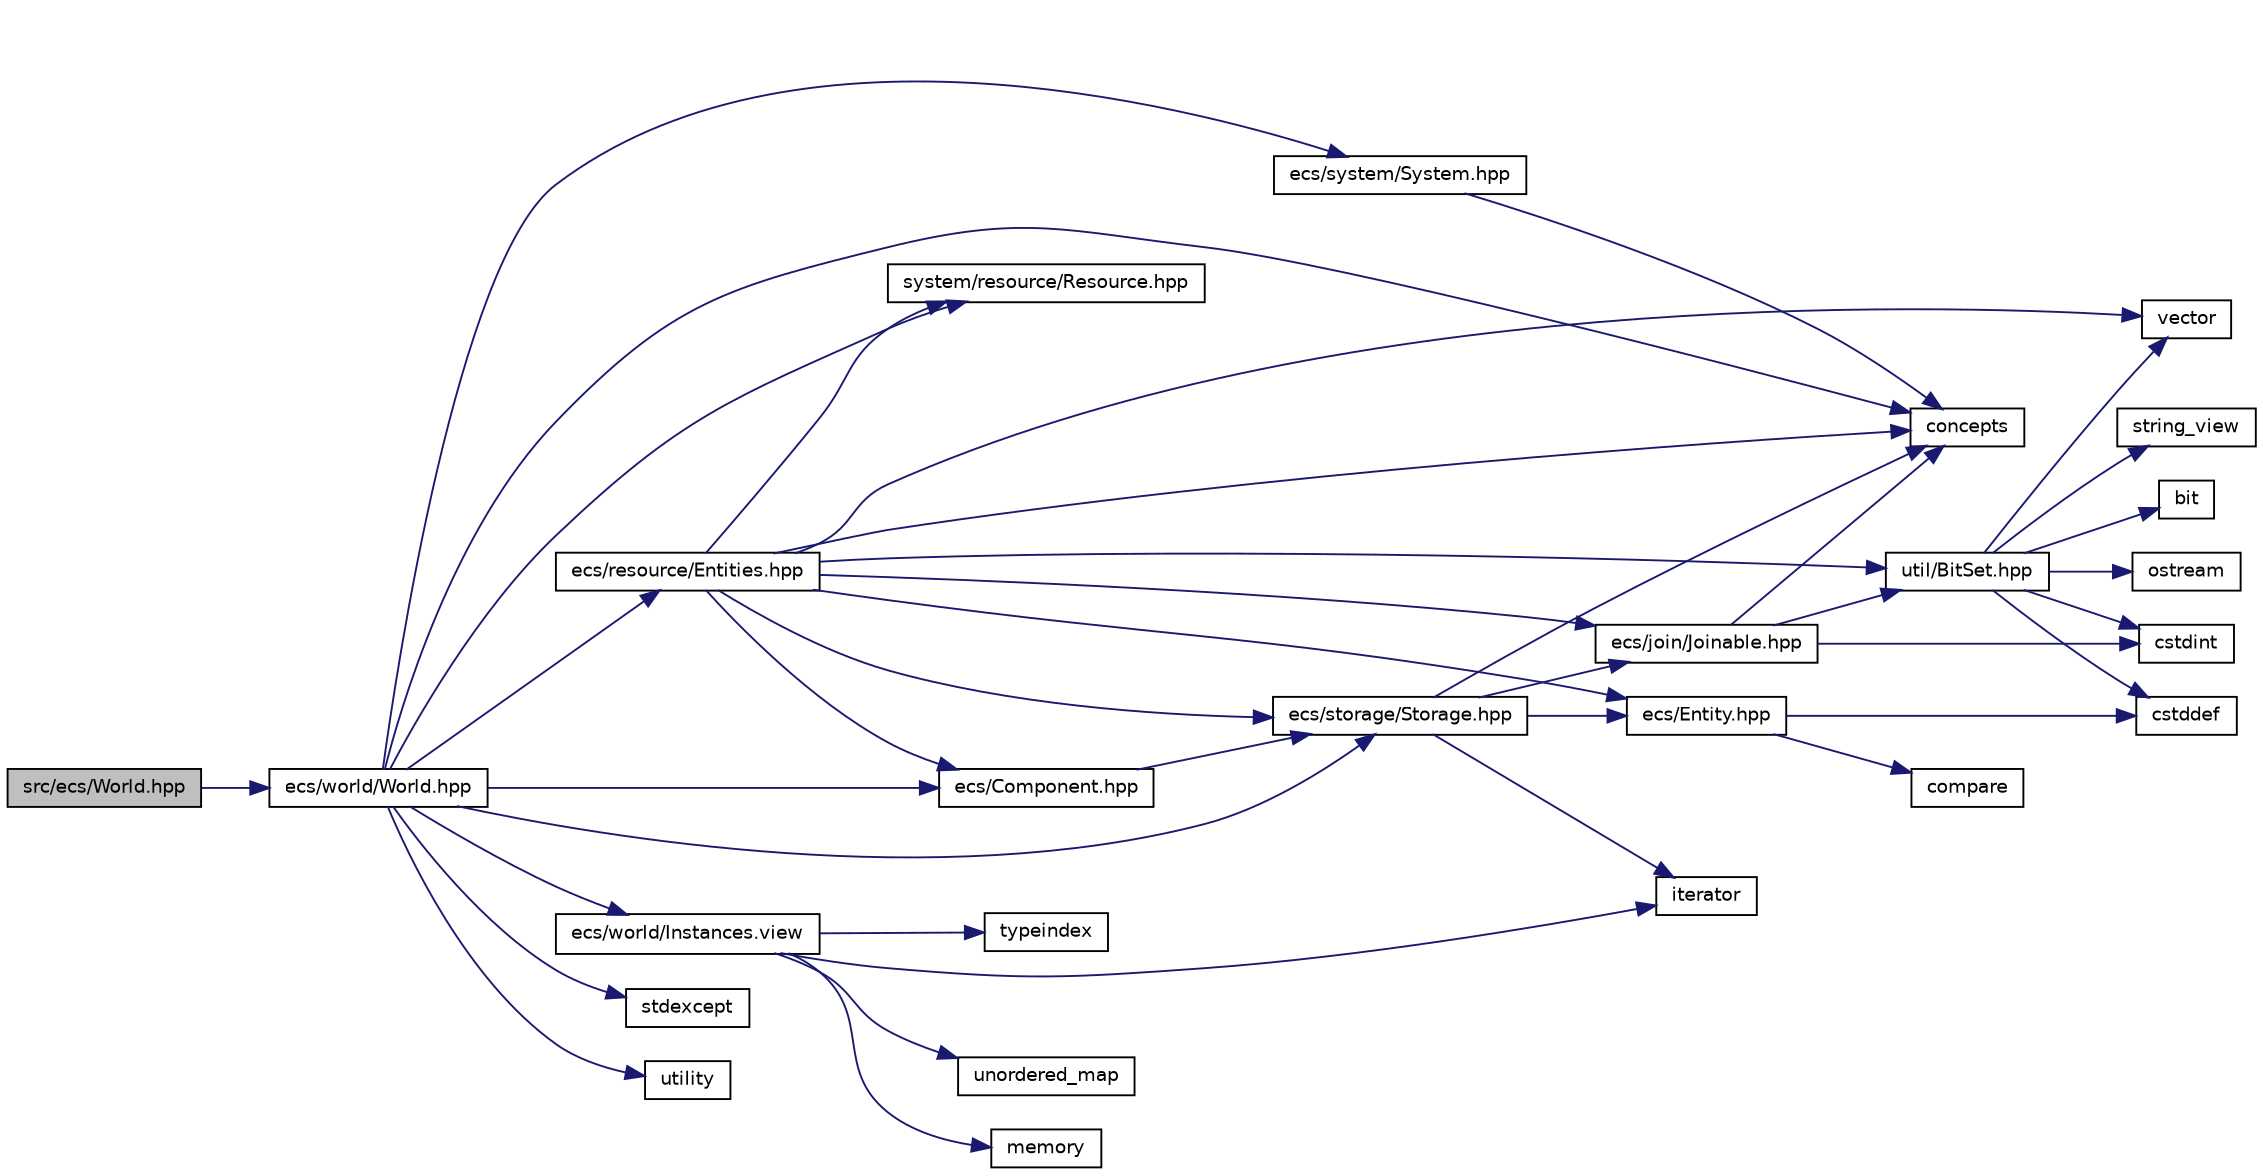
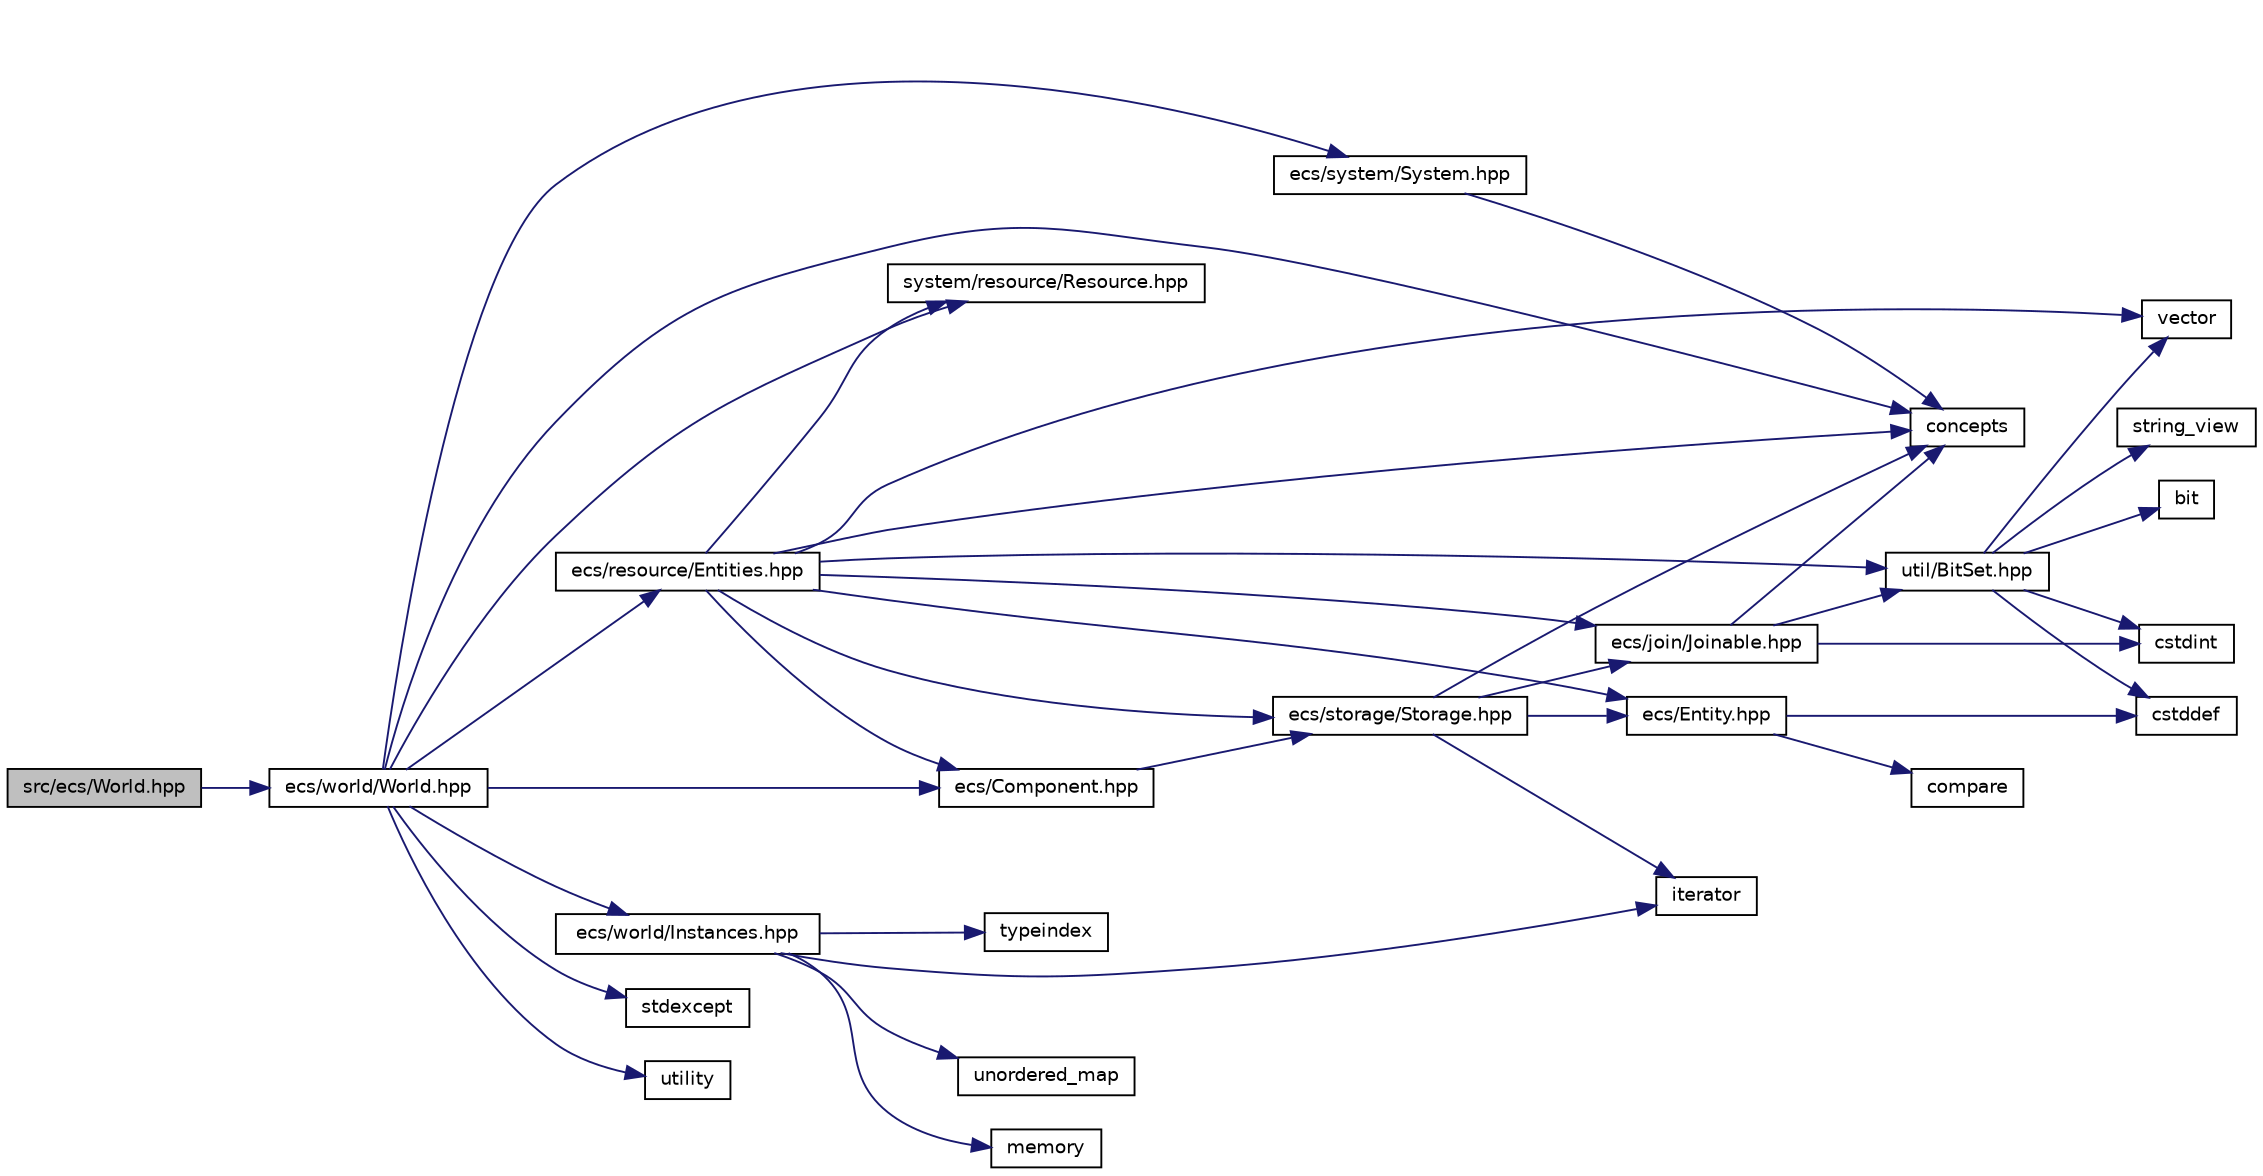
  digraph {
    rankdir=LR
    node [color=black fillcolor=white fontname=Helvetica fontsize=10 shape=record style=filled]
    edge [color=midnightblue fontname=Helvetica fontsize=10 labelfontname=Helvetica labelfontsize=10 style=solid]
    n1 [fillcolor=grey75 fontcolor=black height=0.2 label="src/ecs/World.hpp" width=0.4]
    n2 [height=0.2 label="ecs/world/World.hpp" width=0.4]
    n3 [height=0.2 label="ecs/Component.hpp" width=0.4]
    n4 [height=0.2 label="ecs/storage/Storage.hpp" width=0.4]
    n5 [height=0.2 label=concepts width=0.4]
    n6 [height=0.2 label="ecs/resource/Entities.hpp" width=0.4]
    n7 [height=0.2 label="system/resource/Resource.hpp" width=0.4]
    n8 [height=0.2 label="ecs/system/System.hpp" width=0.4]
-   n9 [height=0.2 label="ecs/world/Instances.view" width=0.4]
+   n9 [height=0.2 label="ecs/world/Instances.hpp" width=0.4]
    n10 [height=0.2 label=stdexcept width=0.4]
    n11 [height=0.2 label=utility width=0.4]
    n12 [height=0.2 label="ecs/Entity.hpp" width=0.4]
    n13 [height=0.2 label="ecs/join/Joinable.hpp" width=0.4]
    n14 [height=0.2 label=iterator width=0.4]
    n15 [height=0.2 label="util/BitSet.hpp" width=0.4]
    n16 [height=0.2 label=vector width=0.4]
    n17 [height=0.2 label=unordered_map width=0.4]
    n18 [height=0.2 label=memory width=0.4]
    n19 [height=0.2 label=typeindex width=0.4]
    n20 [height=0.2 label=compare width=0.4]
    n21 [height=0.2 label=cstddef width=0.4]
    n22 [height=0.2 label=cstdint width=0.4]
    n23 [height=0.2 label=bit width=0.4]
-   n24 [height=0.2 label=ostream width=0.4]
    n25 [height=0.2 label=string_view width=0.4]
    n1 -> n2
    n2 -> n3
-   n2 -> n4
    n2 -> n5
    n2 -> n6
    n2 -> n7
    n2 -> n8
    n2 -> n9
    n2 -> n10
    n2 -> n11
    n3 -> n4
    n4 -> n5
    n4 -> n12
    n4 -> n13
    n4 -> n14
    n6 -> n3
    n6 -> n4
    n6 -> n5
    n6 -> n7
    n6 -> n12
    n6 -> n13
    n6 -> n15
    n6 -> n16
    n8 -> n5
    n9 -> n14
    n9 -> n17
    n9 -> n18
    n9 -> n19
    n12 -> n20
    n12 -> n21
    n13 -> n5
    n13 -> n15
    n13 -> n22
    n15 -> n16
    n15 -> n21
    n15 -> n22
    n15 -> n23
-   n15 -> n24
    n15 -> n25
  }
